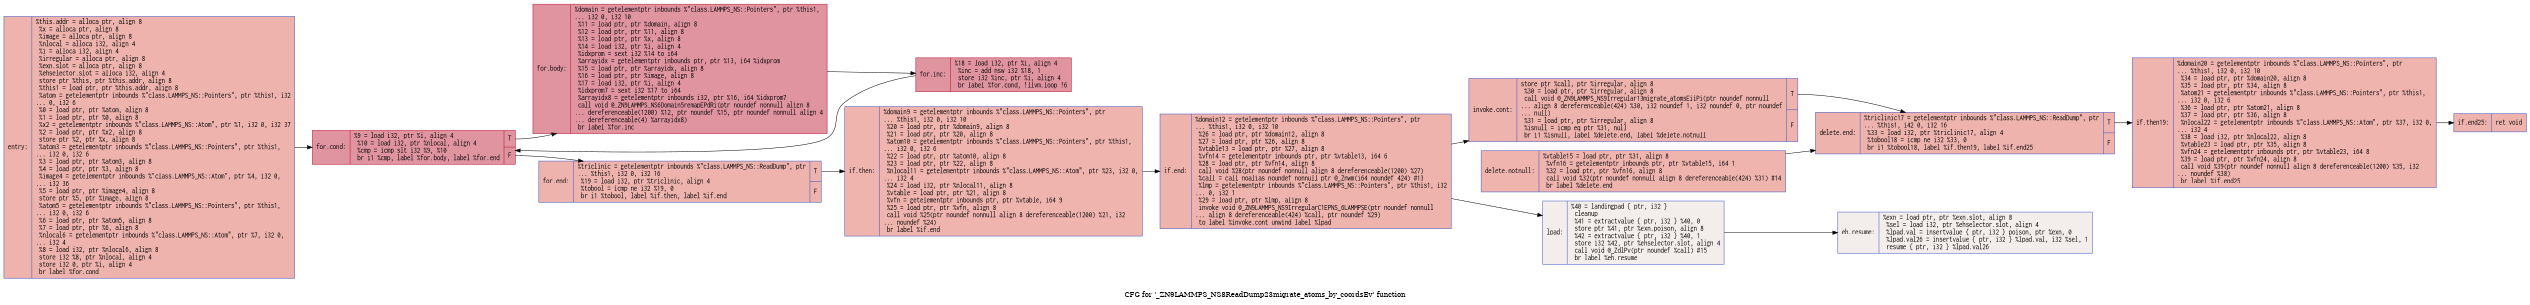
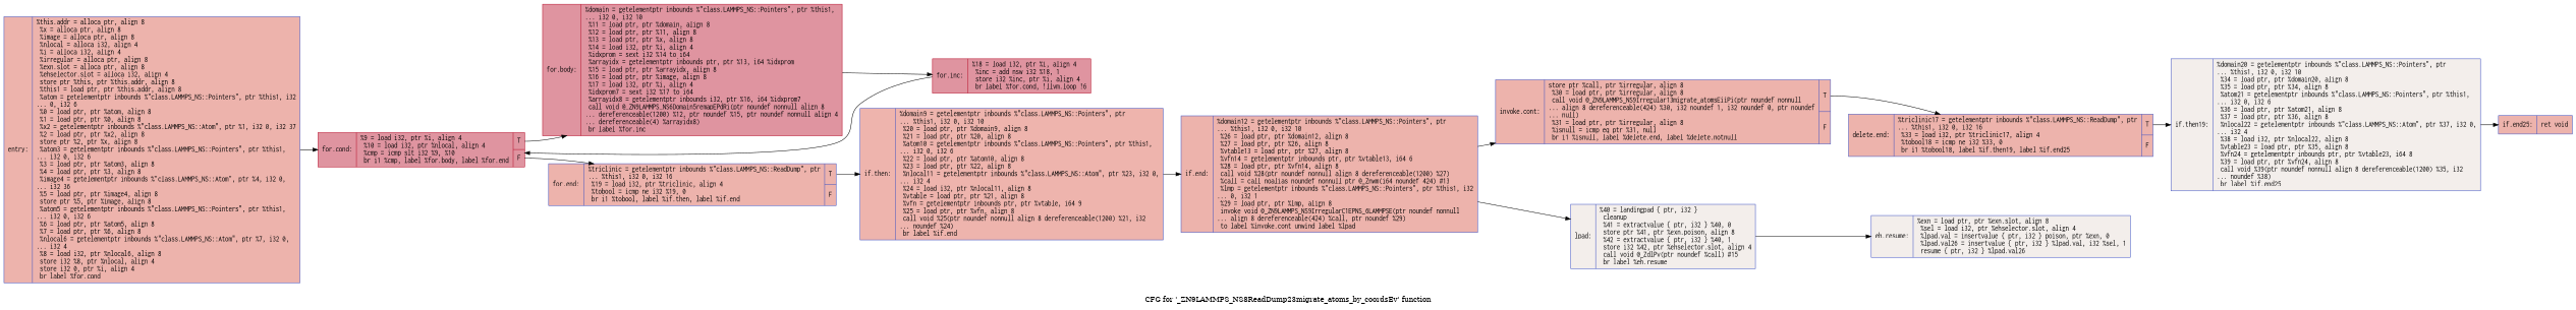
  digraph {
    label="CFG for '_ZN9LAMMPS_NS8ReadDump23migrate_atoms_by_coordsEv' function"
    rankdir=LR
    node [color="#3d50c3ff" fillcolor="#d6524470" fontname=Courier shape=record style=filled]
    n1 [label="{entry:\l|  %this.addr = alloca ptr, align 8\l  %x = alloca ptr, align 8\l  %image = alloca ptr, align 8\l  %nlocal = alloca i32, align 4\l  %i = alloca i32, align 4\l  %irregular = alloca ptr, align 8\l  %exn.slot = alloca ptr, align 8\l  %ehselector.slot = alloca i32, align 4\l  store ptr %this, ptr %this.addr, align 8\l  %this1 = load ptr, ptr %this.addr, align 8\l  %atom = getelementptr inbounds %\"class.LAMMPS_NS::Pointers\", ptr %this1, i32\l... 0, i32 6\l  %0 = load ptr, ptr %atom, align 8\l  %1 = load ptr, ptr %0, align 8\l  %x2 = getelementptr inbounds %\"class.LAMMPS_NS::Atom\", ptr %1, i32 0, i32 37\l  %2 = load ptr, ptr %x2, align 8\l  store ptr %2, ptr %x, align 8\l  %atom3 = getelementptr inbounds %\"class.LAMMPS_NS::Pointers\", ptr %this1,\l... i32 0, i32 6\l  %3 = load ptr, ptr %atom3, align 8\l  %4 = load ptr, ptr %3, align 8\l  %image4 = getelementptr inbounds %\"class.LAMMPS_NS::Atom\", ptr %4, i32 0,\l... i32 36\l  %5 = load ptr, ptr %image4, align 8\l  store ptr %5, ptr %image, align 8\l  %atom5 = getelementptr inbounds %\"class.LAMMPS_NS::Pointers\", ptr %this1,\l... i32 0, i32 6\l  %6 = load ptr, ptr %atom5, align 8\l  %7 = load ptr, ptr %6, align 8\l  %nlocal6 = getelementptr inbounds %\"class.LAMMPS_NS::Atom\", ptr %7, i32 0,\l... i32 4\l  %8 = load i32, ptr %nlocal6, align 8\l  store i32 %8, ptr %nlocal, align 4\l  store i32 0, ptr %i, align 4\l  br label %for.cond\l}"]
    n2 [color="#b70d28ff" fillcolor="#b70d2870" label="{for.cond:\l|  %9 = load i32, ptr %i, align 4\l  %10 = load i32, ptr %nlocal, align 4\l  %cmp = icmp slt i32 %9, %10\l  br i1 %cmp, label %for.body, label %for.end\l|{<s0>T|<s1>F}}"]
    n3 [color="#b70d28ff" fillcolor="#b70d2870" label="{for.body:\l|  %domain = getelementptr inbounds %\"class.LAMMPS_NS::Pointers\", ptr %this1,\l... i32 0, i32 10\l  %11 = load ptr, ptr %domain, align 8\l  %12 = load ptr, ptr %11, align 8\l  %13 = load ptr, ptr %x, align 8\l  %14 = load i32, ptr %i, align 4\l  %idxprom = sext i32 %14 to i64\l  %arrayidx = getelementptr inbounds ptr, ptr %13, i64 %idxprom\l  %15 = load ptr, ptr %arrayidx, align 8\l  %16 = load ptr, ptr %image, align 8\l  %17 = load i32, ptr %i, align 4\l  %idxprom7 = sext i32 %17 to i64\l  %arrayidx8 = getelementptr inbounds i32, ptr %16, i64 %idxprom7\l  call void @_ZN9LAMMPS_NS6Domain5remapEPdRi(ptr noundef nonnull align 8\l... dereferenceable(1200) %12, ptr noundef %15, ptr noundef nonnull align 4\l... dereferenceable(4) %arrayidx8)\l  br label %for.inc\l}"]
    n4 [label="{for.end:\l|  %triclinic = getelementptr inbounds %\"class.LAMMPS_NS::ReadDump\", ptr\l... %this1, i32 0, i32 16\l  %19 = load i32, ptr %triclinic, align 4\l  %tobool = icmp ne i32 %19, 0\l  br i1 %tobool, label %if.then, label %if.end\l|{<s0>T|<s1>F}}"]
    n5 [color="#b70d28ff" fillcolor="#b70d2870" label="{for.inc:\l|  %18 = load i32, ptr %i, align 4\l  %inc = add nsw i32 %18, 1\l  store i32 %inc, ptr %i, align 4\l  br label %for.cond, !llvm.loop !6\l}"]
    n6 [fillcolor="#d8564670" label="{if.then:\l|  %domain9 = getelementptr inbounds %\"class.LAMMPS_NS::Pointers\", ptr\l... %this1, i32 0, i32 10\l  %20 = load ptr, ptr %domain9, align 8\l  %21 = load ptr, ptr %20, align 8\l  %atom10 = getelementptr inbounds %\"class.LAMMPS_NS::Pointers\", ptr %this1,\l... i32 0, i32 6\l  %22 = load ptr, ptr %atom10, align 8\l  %23 = load ptr, ptr %22, align 8\l  %nlocal11 = getelementptr inbounds %\"class.LAMMPS_NS::Atom\", ptr %23, i32 0,\l... i32 4\l  %24 = load i32, ptr %nlocal11, align 8\l  %vtable = load ptr, ptr %21, align 8\l  %vfn = getelementptr inbounds ptr, ptr %vtable, i64 9\l  %25 = load ptr, ptr %vfn, align 8\l  call void %25(ptr noundef nonnull align 8 dereferenceable(1200) %21, i32\l... noundef %24)\l  br label %if.end\l}"]
    n7 [label="{if.end:\l|  %domain12 = getelementptr inbounds %\"class.LAMMPS_NS::Pointers\", ptr\l... %this1, i32 0, i32 10\l  %26 = load ptr, ptr %domain12, align 8\l  %27 = load ptr, ptr %26, align 8\l  %vtable13 = load ptr, ptr %27, align 8\l  %vfn14 = getelementptr inbounds ptr, ptr %vtable13, i64 6\l  %28 = load ptr, ptr %vfn14, align 8\l  call void %28(ptr noundef nonnull align 8 dereferenceable(1200) %27)\l  %call = call noalias noundef nonnull ptr @_Znwm(i64 noundef 424) #13\l  %lmp = getelementptr inbounds %\"class.LAMMPS_NS::Pointers\", ptr %this1, i32\l... 0, i32 1\l  %29 = load ptr, ptr %lmp, align 8\l  invoke void @_ZN9LAMMPS_NS9IrregularC1EPNS_6LAMMPSE(ptr noundef nonnull\l... align 8 dereferenceable(424) %call, ptr noundef %29)\l          to label %invoke.cont unwind label %lpad\l}"]
    n8 [label="{invoke.cont:\l|  store ptr %call, ptr %irregular, align 8\l  %30 = load ptr, ptr %irregular, align 8\l  call void @_ZN9LAMMPS_NS9Irregular13migrate_atomsEiiPi(ptr noundef nonnull\l... align 8 dereferenceable(424) %30, i32 noundef 1, i32 noundef 0, ptr noundef\l... null)\l  %31 = load ptr, ptr %irregular, align 8\l  %isnull = icmp eq ptr %31, null\l  br i1 %isnull, label %delete.end, label %delete.notnull\l|{<s0>T|<s1>F}}"]
    n9 [fillcolor="#e5d8d170" label="{lpad:\l|  %40 = landingpad \{ ptr, i32 \}\l          cleanup\l  %41 = extractvalue \{ ptr, i32 \} %40, 0\l  store ptr %41, ptr %exn.poison, align 8\l  %42 = extractvalue \{ ptr, i32 \} %40, 1\l  store i32 %42, ptr %ehselector.slot, align 4\l  call void @_ZdlPv(ptr noundef %call) #15\l  br label %eh.resume\l}"]
-   n10 [label="{delete.end:\l|  %triclinic17 = getelementptr inbounds %\"class.LAMMPS_NS::ReadDump\", ptr\l... %this1, i42 0, i32 16\l  %33 = load i32, ptr %triclinic17, align 4\l  %tobool18 = icmp ne i32 %33, 0\l  br i1 %tobool18, label %if.then19, label %if.end25\l|{<s0>T|<s1>F}}"]
+   n10 [label="{delete.end:\l|  %triclinic17 = getelementptr inbounds %\"class.LAMMPS_NS::ReadDump\", ptr\l... %this1, i32 0, i32 16\l  %33 = load i32, ptr %triclinic17, align 4\l  %tobool18 = icmp ne i32 %33, 0\l  br i1 %tobool18, label %if.then19, label %if.end25\l|{<s0>T|<s1>F}}"]
    n11 [fillcolor="#e5d8d170" label="{eh.resume:\l|  %exn = load ptr, ptr %exn.slot, align 8\l  %sel = load i32, ptr %ehselector.slot, align 4\l  %lpad.val = insertvalue \{ ptr, i32 \} poison, ptr %exn, 0\l  %lpad.val26 = insertvalue \{ ptr, i32 \} %lpad.val, i32 %sel, 1\l  resume \{ ptr, i32 \} %lpad.val26\l}"]
-   n12 [fillcolor="#d8564670" label="{if.then19:\l|  %domain20 = getelementptr inbounds %\"class.LAMMPS_NS::Pointers\", ptr\l... %this1, i32 0, i32 10\l  %34 = load ptr, ptr %domain20, align 8\l  %35 = load ptr, ptr %34, align 8\l  %atom21 = getelementptr inbounds %\"class.LAMMPS_NS::Pointers\", ptr %this1,\l... i32 0, i32 6\l  %36 = load ptr, ptr %atom21, align 8\l  %37 = load ptr, ptr %36, align 8\l  %nlocal22 = getelementptr inbounds %\"class.LAMMPS_NS::Atom\", ptr %37, i32 0,\l... i32 4\l  %38 = load i32, ptr %nlocal22, align 8\l  %vtable23 = load ptr, ptr %35, align 8\l  %vfn24 = getelementptr inbounds ptr, ptr %vtable23, i64 8\l  %39 = load ptr, ptr %vfn24, align 8\l  call void %39(ptr noundef nonnull align 8 dereferenceable(1200) %35, i32\l... noundef %38)\l  br label %if.end25\l}"]
-   n13 [fillcolor="#d8564670" label="{delete.notnull:\l|  %vtable15 = load ptr, ptr %31, align 8\l  %vfn16 = getelementptr inbounds ptr, ptr %vtable15, i64 1\l  %32 = load ptr, ptr %vfn16, align 8\l  call void %32(ptr noundef nonnull align 8 dereferenceable(424) %31) #14\l  br label %delete.end\l}"]
+   n12 [fillcolor="#e5d8d170" label="{if.then19:\l|  %domain20 = getelementptr inbounds %\"class.LAMMPS_NS::Pointers\", ptr\l... %this1, i32 0, i32 10\l  %34 = load ptr, ptr %domain20, align 8\l  %35 = load ptr, ptr %34, align 8\l  %atom21 = getelementptr inbounds %\"class.LAMMPS_NS::Pointers\", ptr %this1,\l... i32 0, i32 6\l  %36 = load ptr, ptr %atom21, align 8\l  %37 = load ptr, ptr %36, align 8\l  %nlocal22 = getelementptr inbounds %\"class.LAMMPS_NS::Atom\", ptr %37, i32 0,\l... i32 4\l  %38 = load i32, ptr %nlocal22, align 8\l  %vtable23 = load ptr, ptr %35, align 8\l  %vfn24 = getelementptr inbounds ptr, ptr %vtable23, i64 8\l  %39 = load ptr, ptr %vfn24, align 8\l  call void %39(ptr noundef nonnull align 8 dereferenceable(1200) %35, i32\l... noundef %38)\l  br label %if.end25\l}"]
    n14 [label="{if.end25:\l|  ret void\l}"]
    n1 -> n2
    n2 -> n3 [tailport=s0]
    n2 -> n4 [tailport=s1]
    n3 -> n5
    n4 -> n6 [tailport=s0]
    n5 -> n2
    n6 -> n7
    n7 -> n8
    n7 -> n9
    n8 -> n10 [tailport=s0]
    n9 -> n11
    n10 -> n12 [tailport=s0]
    n12 -> n14
-   n13 -> n10
  }
